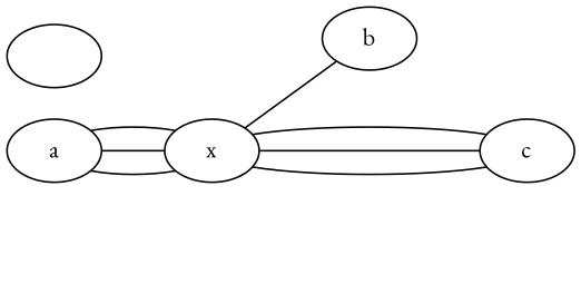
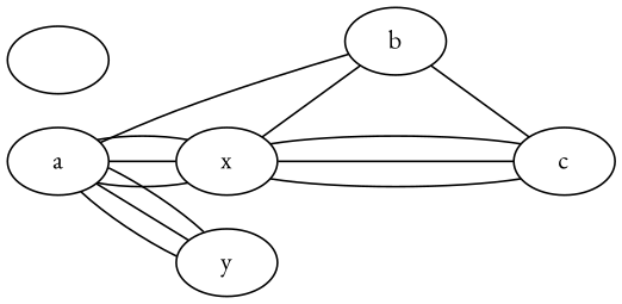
  graph {
    fontname="EB Garamond"
    rankdir=LR
    node [fontname="EB Garamond"]
    edge [fontname="EB Garamond"]
    a
    b
    x
+   y
    c
    "󠀸"
+   a -- b
    a -- x
    a -- x
    a -- x
+   a -- y
+   a -- y
+   a -- y
+   b -- c
    x -- b [w=65535.1087]
    x -- c
    x -- c
    x -- c [w=9223372036854775808.170141183460469231731687303715884105729]
  }
